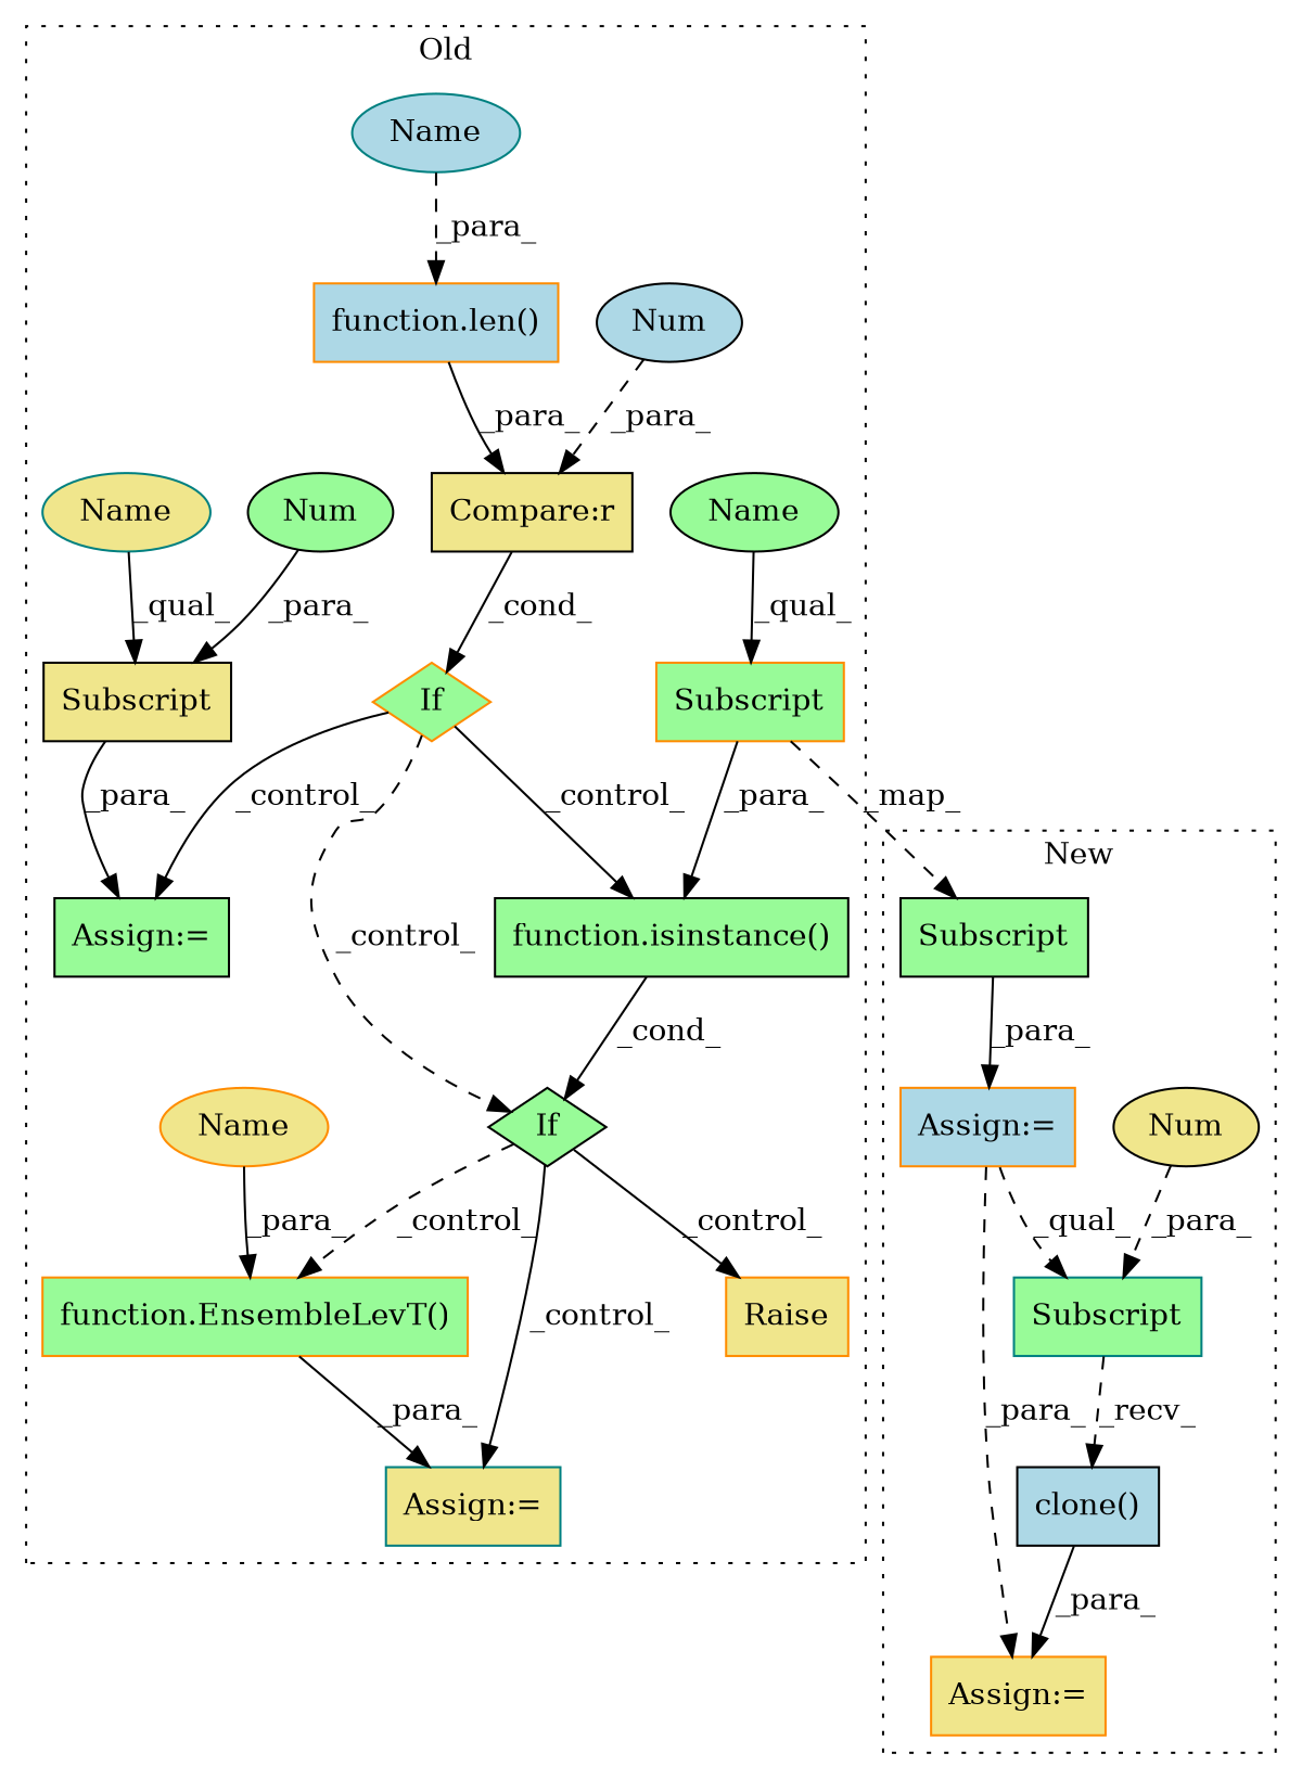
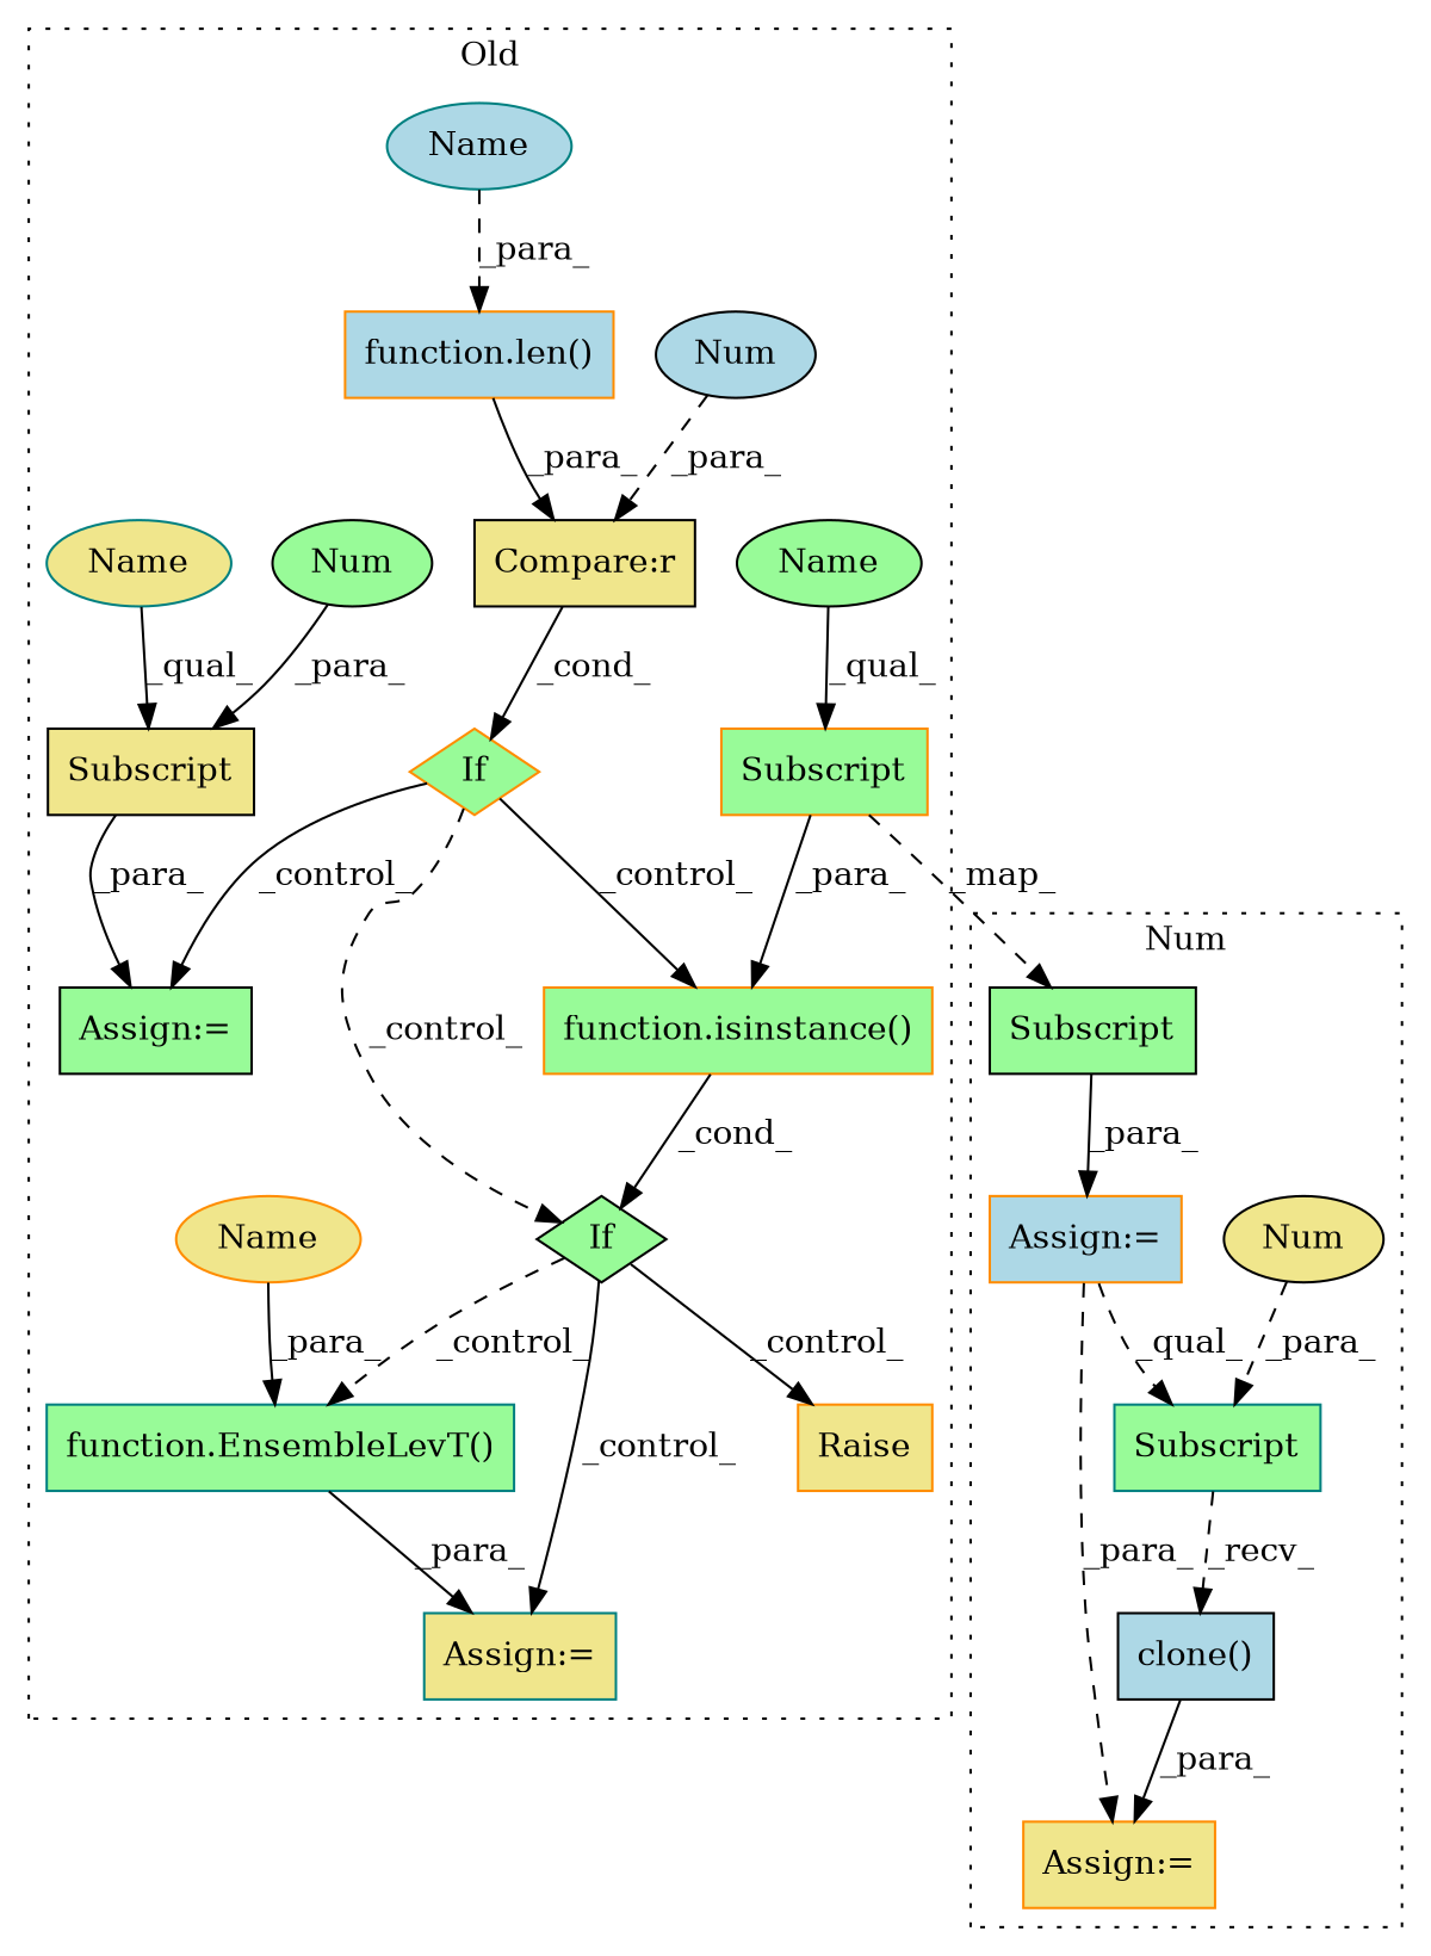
  digraph {
    node [a=68 color=black fillcolor=palegreen l=3 shape=box style=filled]
    edge [style=solid]
    n1 [a=96 color=darkorange label=If s=1770 shape=diamond]
    n2 [color=teal fillcolor=khaki label="Assign:=" s=2021]
    n3 [label="Assign:=" s=1926]
    n4 [a=40 fillcolor=khaki l=16 label="Compare:r" s=1773]
    n5 [a=96 l=0 label=If s=1952 shape=diamond]
    n6 [a=63 fillcolor=khaki l="9,0" label=Subscript s="1929,0"]
    n7 [a=75 color=darkorange fillcolor=lightblue l="4,1" label="function.len()" s="1773,1783"]
    n8 [a=91 color=darkorange fillcolor=khaki l=6 label=Raise s=2071]
-   n9 [a=75 l="11,1" label="function.isinstance()" s="1952,2001"]
+   n9 [a=75 color=darkorange l="11,1" label="function.isinstance()" s="1952,2001"]
    n10 [a=76 fillcolor=lightblue l=1 label=Num s=1788 shape=ellipse]
    n11 [a=76 l=1 label=Num s=1936 shape=ellipse]
-   n12 [a=75 color=darkorange l="13,1" label="function.EnsembleLevT()" s="2024,2043"]
+   n12 [a=75 color=teal l="13,1" label="function.EnsembleLevT()" s="2024,2043"]
    n13 [a=63 color=darkorange l="9,0" label=Subscript s="1963,0"]
    n14 [a=87 color=teal fillcolor=lightblue l=6 label=Name s=1777 shape=ellipse]
    n15 [a=87 color=darkorange fillcolor=khaki l=6 label=Name s=2037 shape=ellipse]
    n16 [a=87 l=6 label=Name s=1963 shape=ellipse]
    n17 [a=87 color=teal fillcolor=khaki l=6 label=Name s=1929 shape=ellipse]
    n18 [a=75 fillcolor=lightblue l=27 label="clone()" s=3670]
    n19 [color=darkorange fillcolor=khaki label="Assign:=" s=3667]
    n20 [a=63 color=teal l="19,0" label=Subscript s="3670,0"]
    n21 [a=76 fillcolor=khaki l=1 label=Num s=3687 shape=ellipse]
    n22 [color=darkorange fillcolor=lightblue label="Assign:=" s=3074]
    n23 [a=63 l="14,0" label=Subscript s="3077,0"]
    subgraph cluster_1 {
      label=Old
      style=dotted
      n1
      n2
      n3
      n4
      n5
      n6
      n7
      n8
      n9
      n10
      n11
      n12
      n13
      n14
      n15
      n16
      n17
    }
    subgraph cluster_2 {
-     label=New
+     label=Num
      style=dotted
      n18
      n19
      n20
      n21
      n22
      n23
    }
    n1 -> n3 [label=_control_]
    n1 -> n5 [label=_control_ style=dashed]
    n1 -> n9 [label=_control_]
    n4 -> n1 [label=_cond_]
    n5 -> n2 [label=_control_]
    n5 -> n8 [label=_control_]
    n5 -> n12 [label=_control_ style=dashed]
    n6 -> n3 [label=_para_]
    n7 -> n4 [label=_para_]
    n9 -> n5 [label=_cond_]
    n10 -> n4 [label=_para_ style=dashed]
    n11 -> n6 [label=_para_]
    n12 -> n2 [label=_para_]
    n13 -> n9 [label=_para_]
    n13 -> n23 [label=_map_ style=dashed]
    n14 -> n7 [label=_para_ style=dashed]
    n15 -> n12 [label=_para_]
    n16 -> n13 [label=_qual_]
    n17 -> n6 [label=_qual_]
    n18 -> n19 [label=_para_]
    n20 -> n18 [label=_recv_ style=dashed]
    n21 -> n20 [label=_para_ style=dashed]
    n22 -> n19 [label=_para_ style=dashed]
    n22 -> n20 [label=_qual_ style=dashed]
    n23 -> n22 [label=_para_]
  }
